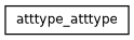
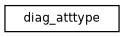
  digraph {
    rankdir=TB
-   n1 [color=black fillcolor=white fontname=Helvetica fontsize=10 height=0.2 label=atttype_atttype shape=record style=filled width=0.4]
+   n1 [color=black fillcolor=white fontname=Helvetica fontsize=10 height=0.2 label=diag_atttype shape=record style=filled width=0.4]
  }
